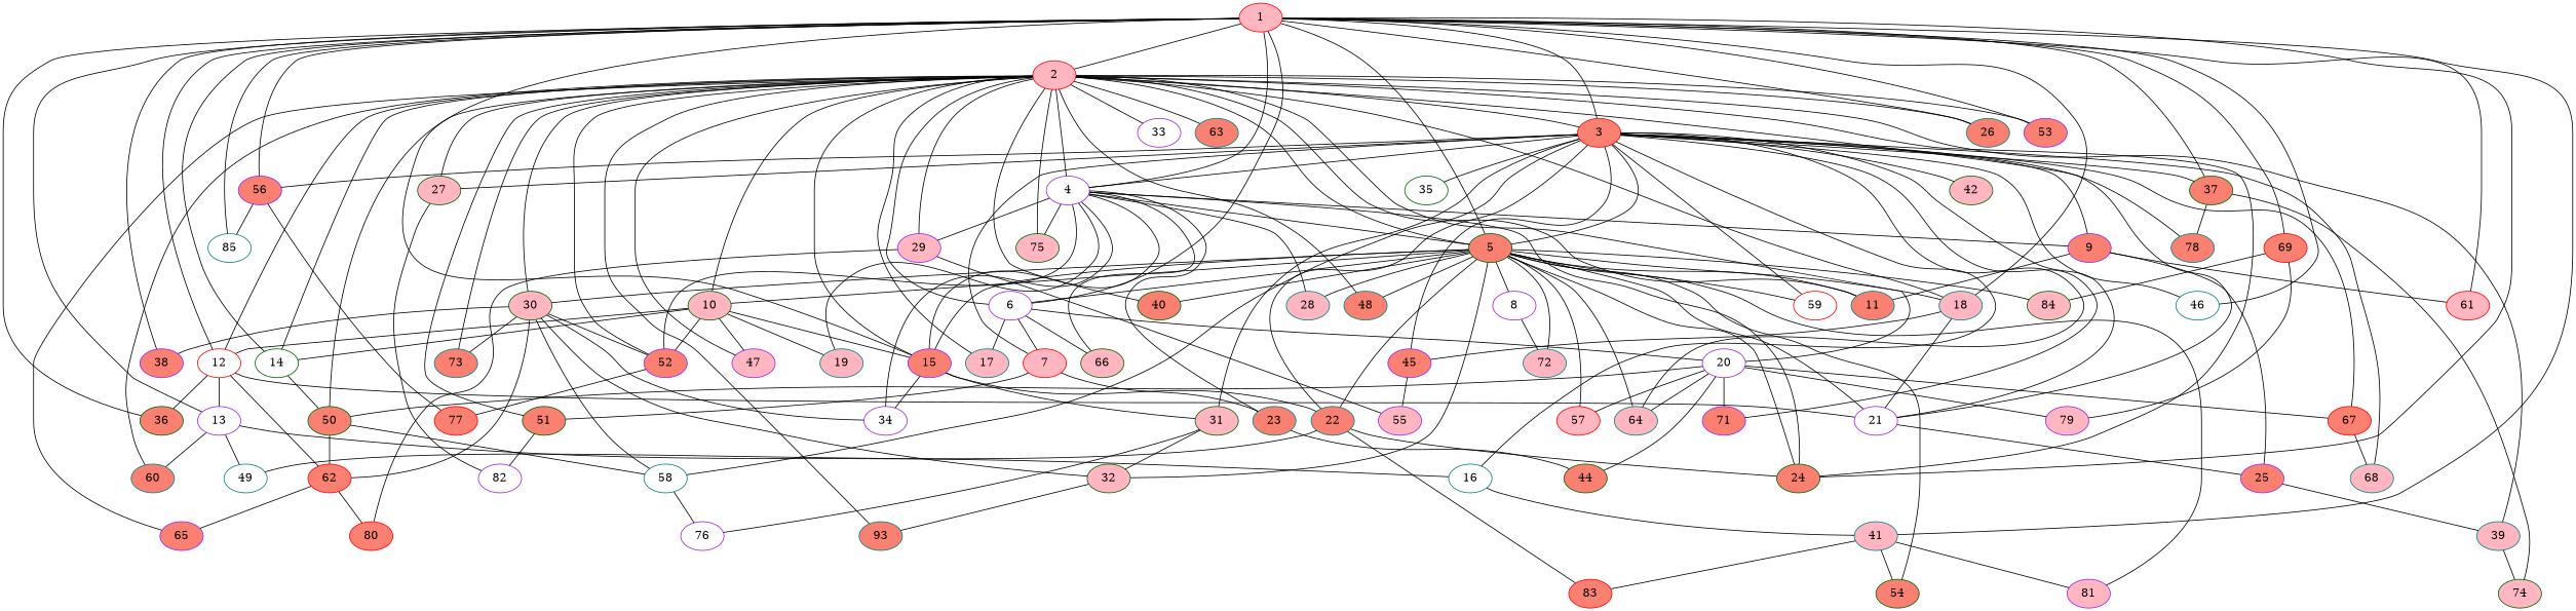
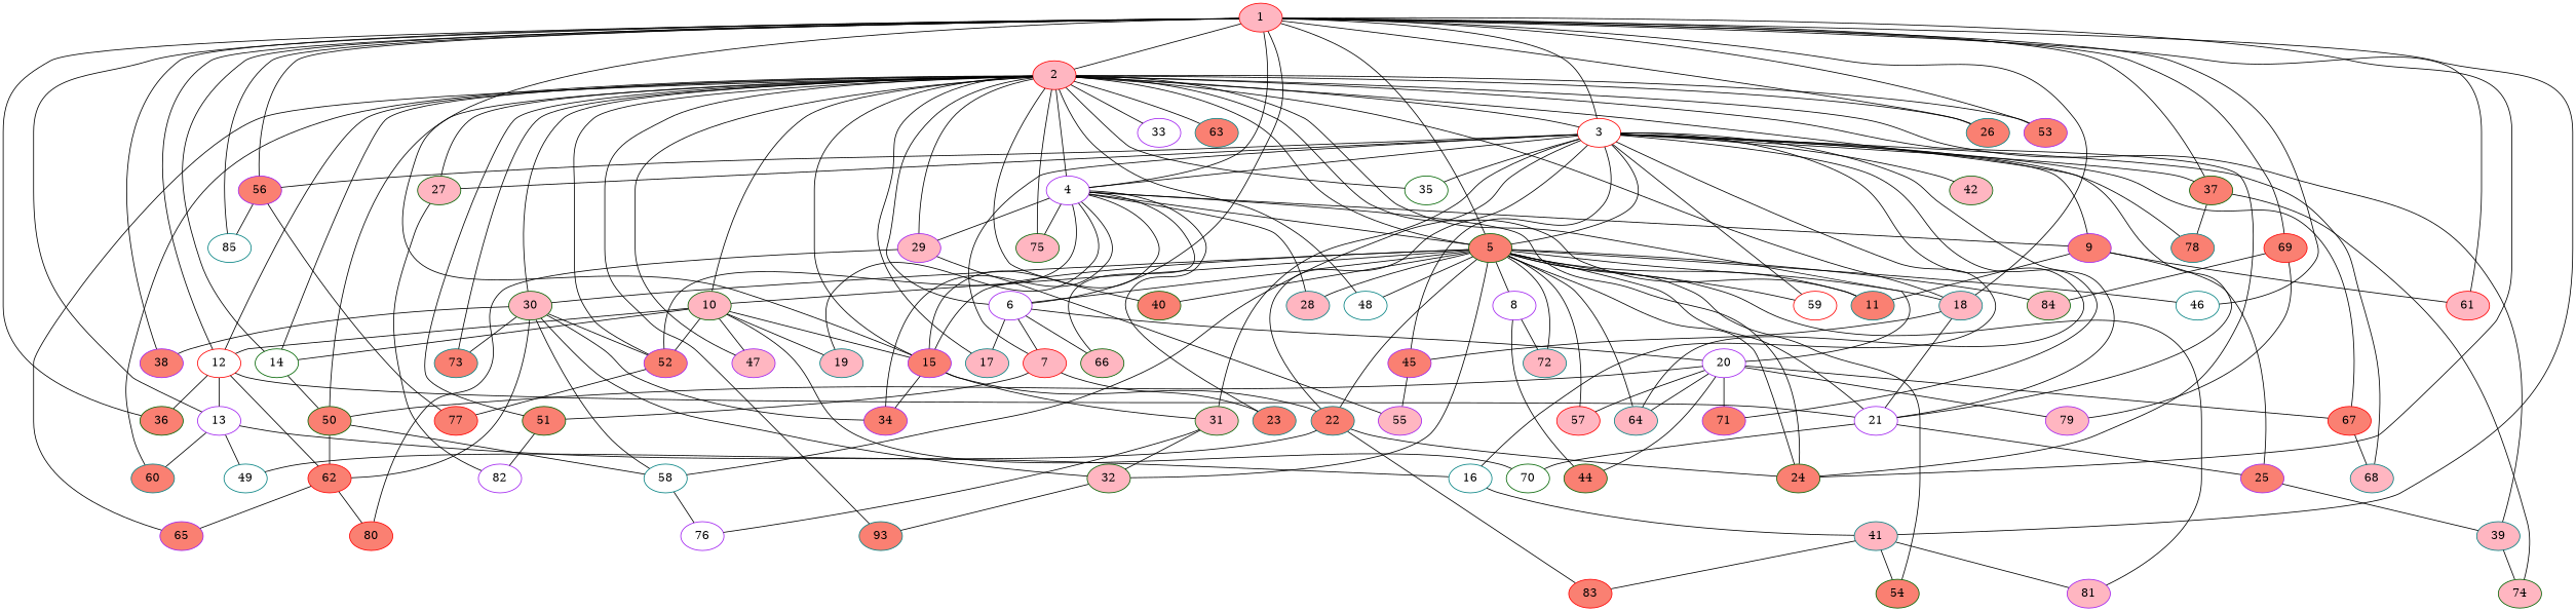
  graph {
    node [color=purple fillcolor=salmon style=filled]
    edge [weight=1.0]
    1 [color=red fillcolor=lightpink]
    2 [color=red fillcolor=lightpink]
-   3 [color=red]
+   3 [color=red fillcolor=white]
    4 [fillcolor=white]
    5 [color=darkgreen]
    6 [fillcolor=white]
    12 [color=red fillcolor=white]
    13 [fillcolor=white]
    14 [color=darkgreen fillcolor=white]
    15
    18 [color=teal fillcolor=lightpink]
    24 [color=darkgreen]
    26 [color=teal]
    36 [color=darkgreen]
    37 [color=darkgreen]
    38
    41 [color=teal fillcolor=lightpink]
    46 [color=teal fillcolor=white]
    53
    56
    61 [color=red fillcolor=lightpink]
    69 [color=red]
    85 [color=teal fillcolor=white]
    10 [color=darkgreen fillcolor=lightpink]
    11 [color=teal]
    17 [color=teal fillcolor=lightpink]
    20 [fillcolor=white]
    21 [fillcolor=white]
    27 [color=darkgreen fillcolor=lightpink]
    29 [fillcolor=lightpink]
    30 [color=darkgreen fillcolor=lightpink]
    33 [fillcolor=white]
    35 [color=darkgreen fillcolor=white]
    39 [color=teal fillcolor=lightpink]
    40 [color=darkgreen]
    n36 [color=teal label=93]
    47 [fillcolor=lightpink]
-   48 [color=teal]
+   48 [color=teal fillcolor=white]
    50 [color=darkgreen]
    51 [color=darkgreen]
    52
    60 [color=teal]
    63 [color=teal]
    65
    73 [color=teal]
    75 [color=darkgreen fillcolor=lightpink]
    7 [color=red fillcolor=lightpink]
    9
    16 [color=teal fillcolor=white]
    22 [color=teal]
    31 [color=darkgreen fillcolor=lightpink]
    42 [color=darkgreen fillcolor=lightpink]
    45
    58 [color=teal fillcolor=white]
    59 [color=red fillcolor=white]
    67 [color=red]
    68 [color=teal fillcolor=lightpink]
    71
    78 [color=teal]
    64 [color=teal fillcolor=lightpink]
    19 [color=teal fillcolor=lightpink]
    23 [color=teal]
    28 [color=teal fillcolor=lightpink]
-   34 [fillcolor=white]
+   34
    66 [color=darkgreen fillcolor=lightpink]
    8 [fillcolor=white]
    32 [color=darkgreen fillcolor=lightpink]
    54 [color=darkgreen]
    57 [color=red fillcolor=lightpink]
    72 [color=teal fillcolor=lightpink]
    81 [fillcolor=lightpink]
    84 [color=darkgreen fillcolor=lightpink]
    62 [color=red]
    49 [color=teal fillcolor=white]
    74 [color=darkgreen fillcolor=lightpink]
    83 [color=red]
    77 [color=red]
    79 [fillcolor=lightpink]
+   70 [color=darkgreen fillcolor=white]
    44 [color=darkgreen]
    25
    82 [fillcolor=white]
    55 [fillcolor=lightpink]
    80 [color=red]
    76 [fillcolor=white]
    1 -- 2 [weight=4.0]
    1 -- 3 [weight=3.0]
    1 -- 4 [weight=2.0]
    1 -- 5
    1 -- 6
    1 -- 12
    1 -- 13
    1 -- 14 [weight=2.0]
    1 -- 15
    1 -- 18
    1 -- 24
    1 -- 26
    1 -- 36
    1 -- 37
    1 -- 38
    1 -- 41
    1 -- 46
    1 -- 53
    1 -- 56
    1 -- 61
    1 -- 69
    1 -- 85
    2 -- 3 [weight=9.0]
    2 -- 4 [weight=18.0]
    2 -- 5 [weight=5.0]
    2 -- 6 [weight=2.0]
    2 -- 12 [weight=2.0]
    2 -- 14 [weight=2.0]
    2 -- 15 [weight=8.0]
    2 -- 18
    2 -- 24
    2 -- 26
    2 -- 53
    2 -- 10
    2 -- 11 [weight=2.0]
    2 -- 17
    2 -- 20 [weight=2.0]
    2 -- 21
    2 -- 27
    2 -- 29
    2 -- 30 [weight=2.0]
    2 -- 33
+   2 -- 35 [weight=3.0]
    2 -- 39
    2 -- 40
    2 -- n36
    2 -- 47
    2 -- 48
    2 -- 50
    2 -- 51
    2 -- 52 [weight=2.0]
    2 -- 60
    2 -- 63
    2 -- 65
    2 -- 73
    2 -- 75
    3 -- 4 [weight=4.0]
    3 -- 5 [weight=3.0]
    3 -- 37
    3 -- 56
    3 -- 21
    3 -- 27
    3 -- 35
    3 -- 7
    3 -- 9
    3 -- 16
    3 -- 22
    3 -- 31
    3 -- 42 [weight=3.0]
    3 -- 45
    3 -- 58 [weight=2.0]
    3 -- 59
    3 -- 67
    3 -- 68
    3 -- 71
    3 -- 78
    3 -- 64
    4 -- 5 [weight=2.0]
    4 -- 15
    4 -- 24
    4 -- 29
    4 -- 52
    4 -- 75
    4 -- 9 [weight=2.0]
    4 -- 19
    4 -- 23
    4 -- 28
    4 -- 34
    4 -- 66
    5 -- 6
    5 -- 15 [weight=2.0]
    5 -- 18
    5 -- 24
-   3 -- 46
+   5 -- 46
    5 -- 10
    5 -- 11
    5 -- 21
    5 -- 30
    5 -- 40
    5 -- 48 [weight=2.0]
    5 -- 22
    5 -- 59
    5 -- 64
    5 -- 28
    5 -- 8 [weight=2.0]
    5 -- 32
    5 -- 54
    5 -- 57
    5 -- 72
    5 -- 81
    5 -- 84
    6 -- 17
    6 -- 20
    6 -- 7
    6 -- 66
    12 -- 13
    12 -- 36
    12 -- 21
    12 -- 62
    13 -- 60
    13 -- 16
    13 -- 49
    14 -- 50
    15 -- 22
    15 -- 31
    15 -- 34
    18 -- 21
    18 -- 45
    37 -- 78
    37 -- 74
    41 -- 54
    41 -- 81
    41 -- 83
    56 -- 85
    56 -- 77
    69 -- 84
    69 -- 79
    10 -- 12
    10 -- 14
    10 -- 15
    10 -- 47
    10 -- 52
    10 -- 19
+   10 -- 70
    20 -- 50
    20 -- 67
    20 -- 71
    20 -- 64
    20 -- 57
    20 -- 79
    20 -- 44
+   21 -- 70
    21 -- 25
    27 -- 82
    29 -- 55
    29 -- 80
    30 -- 38
    30 -- 52
    30 -- 73
    30 -- 58
    30 -- 34
    30 -- 32
    30 -- 62
    39 -- 74
    50 -- 58
    50 -- 62
    51 -- 82
    52 -- 77
    7 -- 51
    7 -- 23
    9 -- 61
    9 -- 11
    9 -- 25
    16 -- 41
    22 -- 24
    22 -- 49
    22 -- 83
    31 -- 32
    31 -- 76
    45 -- 55
    58 -- 76
    67 -- 68
-   23 -- 44
+   8 -- 44
    8 -- 72
    32 -- n36
    62 -- 65
    62 -- 80
    25 -- 39
  }
